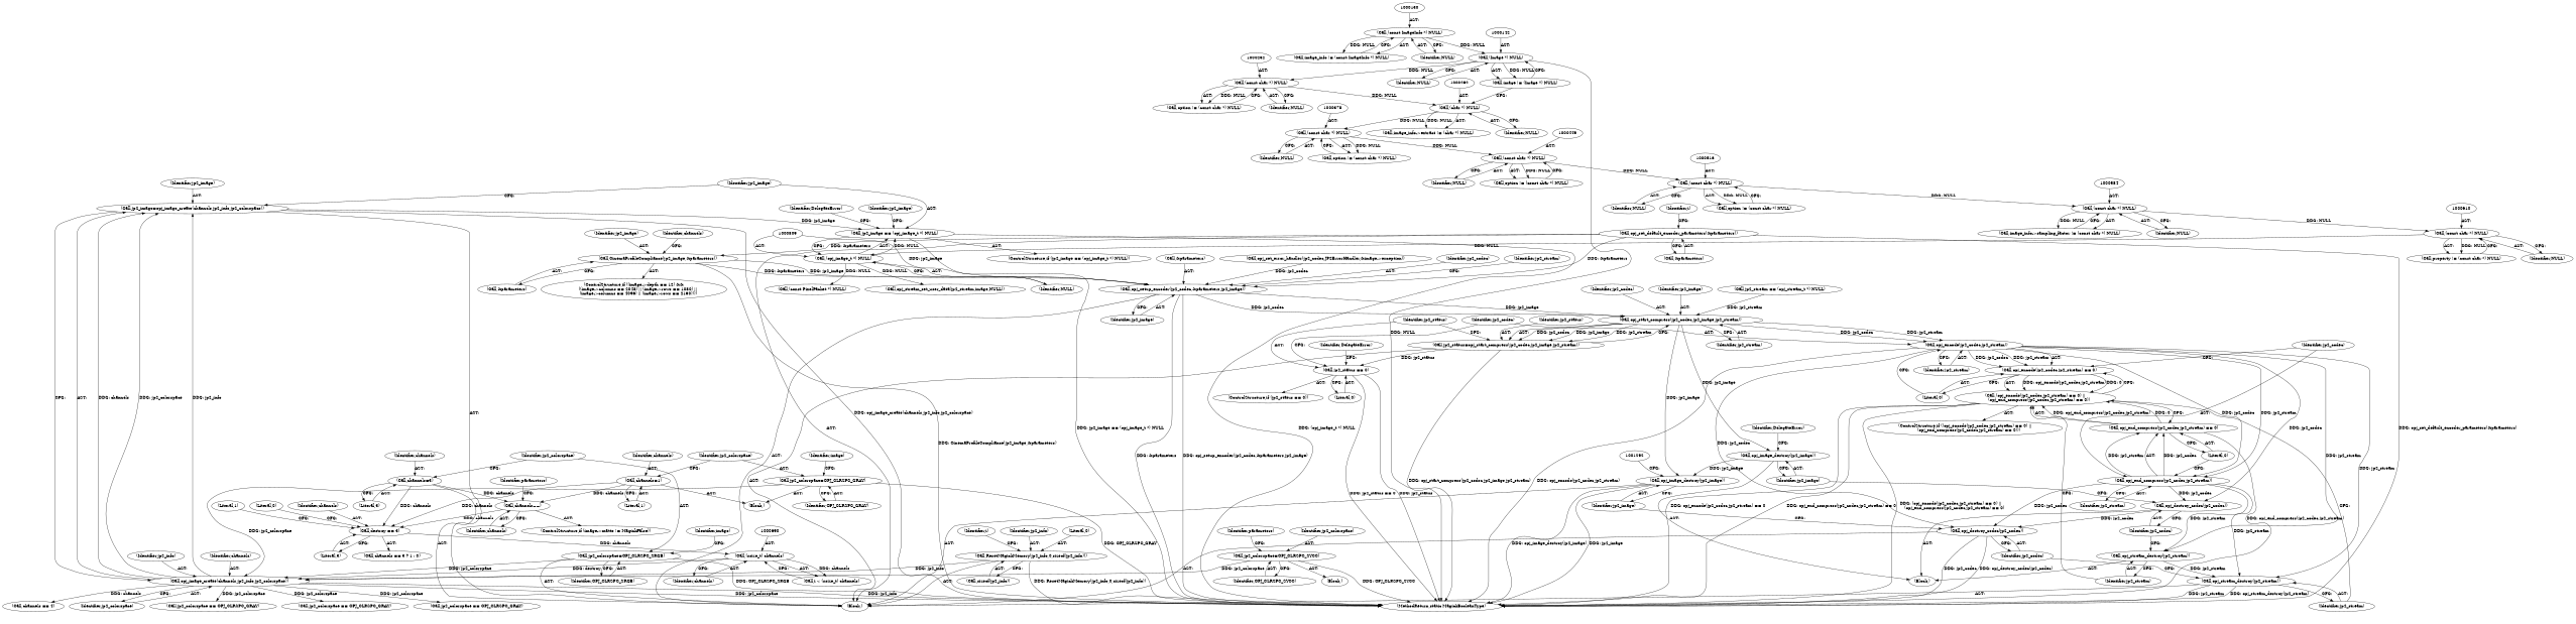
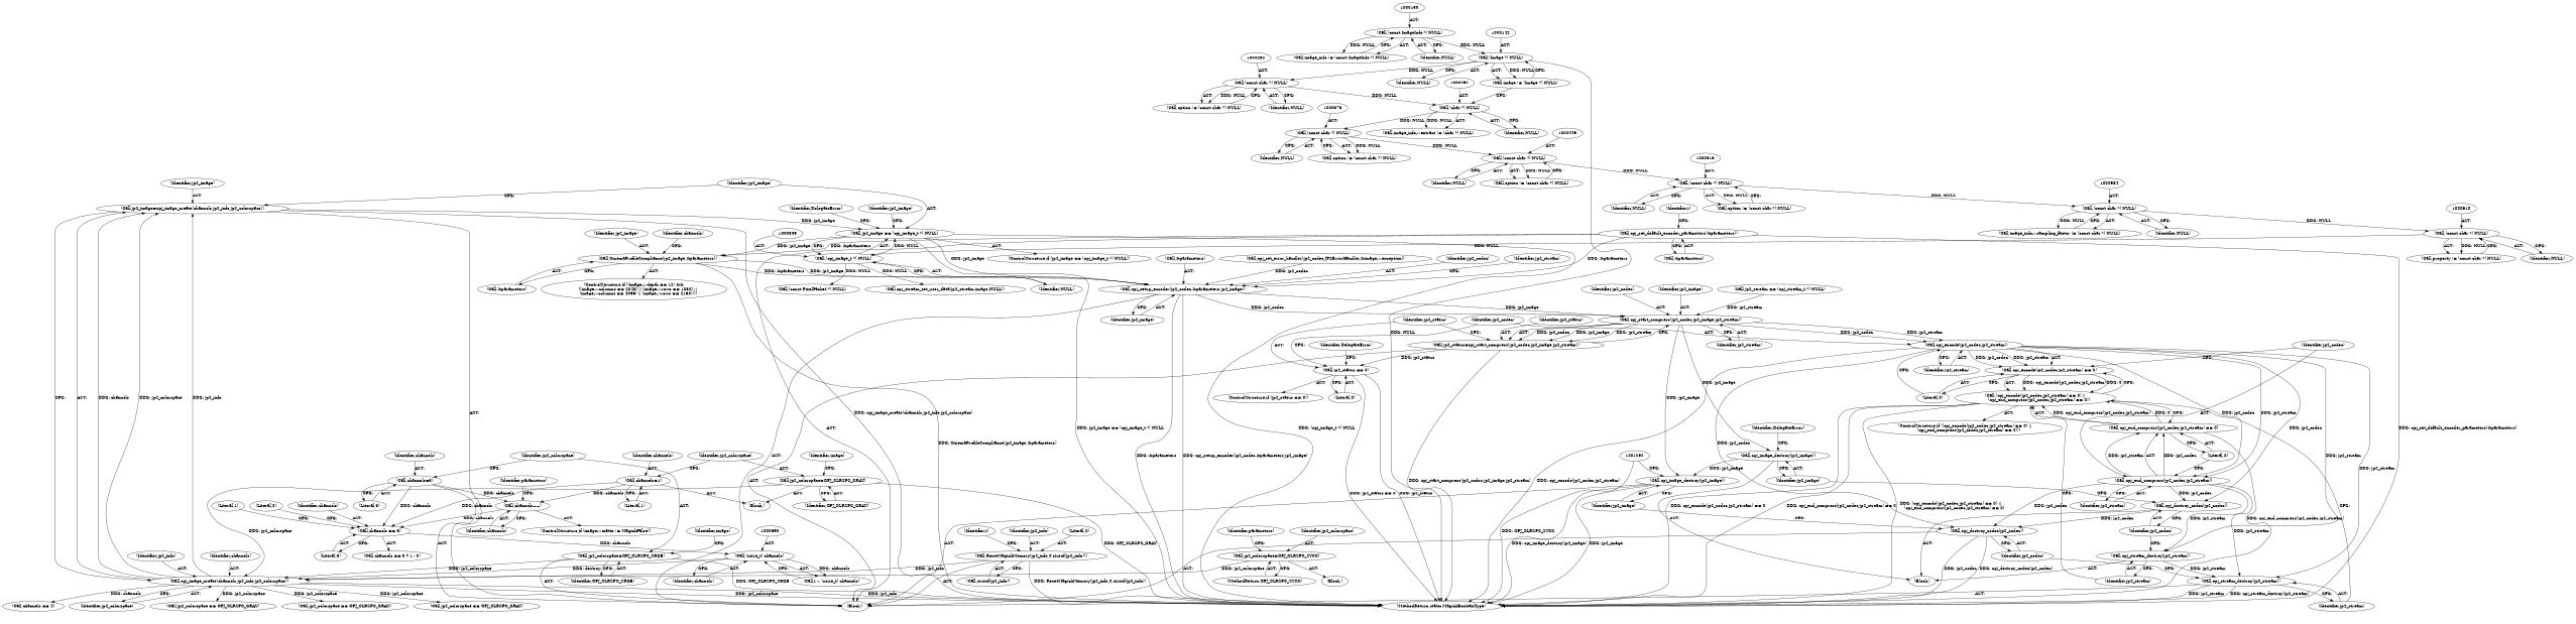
  digraph {
    n1 [label="(Call,CinemaProfileCompliance(jp2_image,&parameters))"]
    n2 [label="(Call,opj_setup_encoder(jp2_codec,&parameters,jp2_image))"]
    n3 [label="(Call,&parameters)"]
    n4 [label="(ControlStructure,if ((image->depth == 12) &&\n      ((image->columns == 2048) || (image->rows == 1080) ||\n       (image->columns == 4096) || (image->rows == 2160))))"]
    n5 [label="(MethodReturn,static MagickBooleanType)"]
    n6 [label="(Block,)"]
    n7 [label="(Call,opj_start_compress(jp2_codec,jp2_image,jp2_stream))"]
    n8 [label="(Identifier,jp2_image)"]
    n9 [label="(Call,jp2_image == (opj_image_t *) NULL)"]
    n10 [label="(Call,(opj_image_t *) NULL)"]
    n11 [label="(ControlStructure,if (jp2_image == (opj_image_t *) NULL))"]
    n12 [label="(Call,opj_stream_set_user_data(jp2_stream,image,NULL))"]
    n13 [label="(Identifier,NULL)"]
    n14 [label="(Call,(const PixelPacket *) NULL)"]
    n15 [label="(Call,jp2_image=opj_image_create(channels,jp2_info,jp2_colorspace))"]
    n16 [label="(Call,opj_image_create(channels,jp2_info,jp2_colorspace))"]
    n17 [label="(Call,channels == 4)"]
    n18 [label="(Identifier,jp2_colorspace)"]
    n19 [label="(Call,jp2_colorspace == OPJ_CLRSPC_GRAY)"]
    n20 [label="(Call,jp2_colorspace == OPJ_CLRSPC_GRAY)"]
    n21 [label="(Call,jp2_colorspace == OPJ_CLRSPC_GRAY)"]
    n22 [label="(Call,(ssize_t) channels)"]
    n23 [label="(Call,i < (ssize_t) channels)"]
    n24 [label="(Identifier,channels)"]
-   n25 [label="(Call,destroy == 3)"]
+   n25 [label="(Call,channels == 3)"]
    n26 [label="(Call,channels == 3 ? 1 : 0)"]
    n27 [label="(Literal,3)"]
    n28 [label="(Call,channels=3)"]
    n29 [label="(Call,channels++)"]
    n30 [label="(Literal,3)"]
    n31 [label="(ControlStructure,if (image->matte != MagickFalse))"]
    n32 [label="(Identifier,channels)"]
    n33 [label="(Call,channels=1)"]
    n34 [label="(Literal,1)"]
    n35 [label="(Block,)"]
    n36 [label="(Call,ResetMagickMemory(jp2_info,0,sizeof(jp2_info)))"]
    n37 [label="(Call,sizeof(jp2_info))"]
    n38 [label="(Call,jp2_colorspace=OPJ_CLRSPC_SRGB)"]
    n39 [label="(Identifier,OPJ_CLRSPC_SRGB)"]
    n40 [label="(Call,jp2_colorspace=OPJ_CLRSPC_SYCC)"]
-   n41 [label="(Identifier,OPJ_CLRSPC_SYCC)"]
+   n41 [label="(MethodReturn,OPJ_CLRSPC_SYCC)"]
    n42 [label="(Block,)"]
    n43 [label="(Call,jp2_colorspace=OPJ_CLRSPC_GRAY)"]
    n44 [label="(Identifier,OPJ_CLRSPC_GRAY)"]
    n45 [label="(Call,(const char *) NULL)"]
    n46 [label="(Call,property != (const char *) NULL)"]
    n47 [label="(Identifier,NULL)"]
    n48 [label="(Call,(const char *) NULL)"]
    n49 [label="(Identifier,NULL)"]
    n50 [label="(Call,image_info->sampling_factor != (const char *) NULL)"]
    n51 [label="(Call,(const char *) NULL)"]
    n52 [label="(Identifier,NULL)"]
    n53 [label="(Call,option != (const char *) NULL)"]
    n54 [label="(Call,(const char *) NULL)"]
    n55 [label="(Identifier,NULL)"]
    n56 [label="(Call,option != (const char *) NULL)"]
    n57 [label="(Call,(const char *) NULL)"]
    n58 [label="(Call,option != (const char *) NULL)"]
    n59 [label="(Identifier,NULL)"]
    n60 [label="(Call,(char *) NULL)"]
    n61 [label="(Call,image_info->extract != (char *) NULL)"]
    n62 [label="(Identifier,NULL)"]
    n63 [label="(Call,(const char *) NULL)"]
    n64 [label="(Call,option != (const char *) NULL)"]
    n65 [label="(Identifier,NULL)"]
    n66 [label="(Call,(Image *) NULL)"]
    n67 [label="(Call,image != (Image *) NULL)"]
    n68 [label="(Identifier,NULL)"]
    n69 [label="(Call,(const ImageInfo *) NULL)"]
    n70 [label="(Call,image_info != (const ImageInfo *) NULL)"]
    n71 [label="(Identifier,NULL)"]
    n72 [label="(Call,opj_set_default_encoder_parameters(&parameters))"]
    n73 [label="(Call,&parameters)"]
    n74 [label="(Call,jp2_status=opj_start_compress(jp2_codec,jp2_image,jp2_stream))"]
    n75 [label="(Call,opj_encode(jp2_codec,jp2_stream))"]
    n76 [label="(Call,opj_image_destroy(jp2_image))"]
    n77 [label="(Call,opj_image_destroy(jp2_image))"]
    n78 [label="(Identifier,jp2_stream)"]
    n79 [label="(Call,jp2_status == 0)"]
    n80 [label="(Call,opj_encode(jp2_codec,jp2_stream) == 0)"]
    n81 [label="(Call,opj_end_compress(jp2_codec,jp2_stream))"]
    n82 [label="(Call,opj_stream_destroy(jp2_stream))"]
    n83 [label="(Call,opj_stream_destroy(jp2_stream))"]
    n84 [label="(Call,opj_destroy_codec(jp2_codec))"]
    n85 [label="(Call,opj_destroy_codec(jp2_codec))"]
    n86 [label="(Identifier,jp2_stream)"]
    n87 [label="(Block,)"]
    n88 [label="(Identifier,jp2_image)"]
    n89 [label="(Identifier,jp2_image)"]
    n90 [label="(ControlStructure,if (jp2_status == 0))"]
    n91 [label="(Literal,0)"]
    n92 [label="(Call,(opj_encode(jp2_codec,jp2_stream) == 0) ||\n      (opj_end_compress(jp2_codec,jp2_stream) == 0))"]
    n93 [label="(Literal,0)"]
    n94 [label="(Call,opj_end_compress(jp2_codec,jp2_stream) == 0)"]
    n95 [label="(Identifier,jp2_stream)"]
    n96 [label="(Identifier,jp2_stream)"]
    n97 [label="(Identifier,jp2_stream)"]
    n98 [label="(Identifier,jp2_codec)"]
    n99 [label="(Identifier,jp2_codec)"]
    n100 [label="(ControlStructure,if ((opj_encode(jp2_codec,jp2_stream) == 0) ||\n      (opj_end_compress(jp2_codec,jp2_stream) == 0)))"]
    n101 [label="(Literal,0)"]
    n102 [label="(Call,opj_set_error_handler(jp2_codec,JP2ErrorHandler,&image->exception))"]
    n103 [label="(Identifier,jp2_codec)"]
    n104 [label="(Identifier,jp2_codec)"]
    n105 [label="(Identifier,jp2_codec)"]
    n106 [label="(Identifier,image)"]
    n107 [label="(Literal,0)"]
    n108 [label="(Identifier,parameters)"]
    n109 [label="(Identifier,parameters)"]
    n110 [label="(Identifier,channels)"]
    n111 [label="(Identifier,jp2_status)"]
    n112 [label="(Identifier,channels)"]
    n113 [label="(Literal,1)"]
    n114 [label="(Identifier,channels)"]
    n115 [label="(Identifier,jp2_status)"]
    n116 [label="(Literal,0)"]
    n117 [label="(Identifier,jp2_image)"]
    n118 [label="(Identifier,channels)"]
    n119 [label="(Identifier,jp2_image)"]
    n120 [label="(Identifier,jp2_stream)"]
    n121 [label="(Identifier,i)"]
    n122 [label="(Identifier,jp2_image)"]
    n123 [label="(Call,&parameters)"]
    n124 [label="(Identifier,jp2_image)"]
    n125 [label="(Identifier,jp2_colorspace)"]
    n126 [label="(Identifier,DelegateError)"]
    n127 [label="(Identifier,jp2_colorspace)"]
    n128 [label="(Identifier,jp2_info)"]
    n129 [label="(Call,jp2_stream == (opj_stream_t *) NULL)"]
    n130 [label="(Identifier,i)"]
    n131 [label="(Identifier,jp2_codec)"]
    n132 [label="(Identifier,jp2_info)"]
    n133 [label="(Identifier,channels)"]
    n134 [label="(Identifier,jp2_colorspace)"]
    n135 [label="(Identifier,DelegateError)"]
    n136 [label="(Identifier,DelegateError)"]
    n137 [label="(Identifier,jp2_image)"]
    n138 [label="(Identifier,image)"]
    1000690
    1000809
    1000610
    1000584
    1000516
    1000449
    1000378
    1000292
    1000232
    1000142
    1000130
    1001292
    n1 -> n2 [label="DDG: &parameters"]
    n1 -> n2 [label="DDG: jp2_image"]
    n1 -> n3 [label="CFG: "]
    n1 -> n4 [label="AST: "]
    n1 -> n5 [label="DDG: CinemaProfileCompliance(jp2_image,&parameters)"]
    n2 -> n5 [label="DDG: opj_setup_encoder(jp2_codec,&parameters,jp2_image)"]
    n2 -> n5 [label="DDG: &parameters"]
    n2 -> n6 [label="AST: "]
    n2 -> n7 [label="DDG: jp2_codec"]
    n2 -> n7 [label="DDG: jp2_image"]
    n2 -> n8 [label="CFG: "]
    n3 -> n1 [label="AST: "]
    n7 -> n74 [label="AST: "]
    n7 -> n74 [label="DDG: jp2_codec"]
    n7 -> n74 [label="DDG: jp2_image"]
    n7 -> n74 [label="DDG: jp2_stream"]
    n7 -> n75 [label="DDG: jp2_codec"]
    n7 -> n75 [label="DDG: jp2_stream"]
    n7 -> n76 [label="DDG: jp2_image"]
    n7 -> n77 [label="DDG: jp2_image"]
    n7 -> n78 [label="CFG: "]
    n8 -> n2 [label="AST: "]
-   1000809 -> n2 [label="DDG: jp2_image"]
+   n9 -> n1 [label="DDG: jp2_image"]
+   n9 -> n2 [label="DDG: jp2_image"]
    n9 -> n5 [label="DDG: (opj_image_t *) NULL"]
    n9 -> n5 [label="DDG: jp2_image == (opj_image_t *) NULL"]
    n9 -> n10 [label="CFG: "]
    n9 -> n11 [label="AST: "]
    n10 -> n9 [label="AST: "]
    n10 -> n9 [label="DDG: NULL"]
    n10 -> n12 [label="DDG: NULL"]
    n10 -> n13 [label="CFG: "]
    n10 -> n14 [label="DDG: NULL"]
    n13 -> n10 [label="AST: "]
    n15 -> n5 [label="DDG: opj_image_create(channels,jp2_info,jp2_colorspace)"]
    n15 -> n6 [label="AST: "]
    n15 -> n9 [label="DDG: jp2_image"]
    n15 -> n16 [label="CFG: "]
    n16 -> n5 [label="DDG: jp2_info"]
    n16 -> n5 [label="DDG: jp2_colorspace"]
    n16 -> n15 [label="AST: "]
    n16 -> n15 [label="DDG: channels"]
    n16 -> n15 [label="DDG: jp2_info"]
    n16 -> n15 [label="DDG: jp2_colorspace"]
    n16 -> n17 [label="DDG: channels"]
    n16 -> n18 [label="CFG: "]
    n16 -> n19 [label="DDG: jp2_colorspace"]
    n16 -> n20 [label="DDG: jp2_colorspace"]
    n16 -> n21 [label="DDG: jp2_colorspace"]
    n18 -> n16 [label="AST: "]
    n22 -> n16 [label="DDG: destroy"]
    n22 -> n23 [label="AST: "]
    n22 -> n23 [label="DDG: channels"]
    n22 -> n24 [label="CFG: "]
    n23 -> n22 [label="CFG: "]
    n24 -> n22 [label="AST: "]
    n25 -> n22 [label="DDG: channels"]
    n25 -> n26 [label="AST: "]
    n25 -> n27 [label="CFG: "]
    n27 -> n25 [label="AST: "]
    n28 -> n6 [label="AST: "]
    n28 -> n25 [label="DDG: channels"]
    n28 -> n29 [label="DDG: channels"]
    n28 -> n30 [label="CFG: "]
    n29 -> n25 [label="DDG: channels"]
    n29 -> n31 [label="AST: "]
    n29 -> n32 [label="CFG: "]
    n30 -> n28 [label="AST: "]
    n32 -> n29 [label="AST: "]
    n33 -> n25 [label="DDG: channels"]
    n33 -> n29 [label="DDG: channels"]
    n33 -> n34 [label="CFG: "]
    n33 -> n35 [label="AST: "]
    n34 -> n33 [label="AST: "]
    n36 -> n5 [label="DDG: ResetMagickMemory(jp2_info,0,sizeof(jp2_info))"]
    n36 -> n6 [label="AST: "]
    n36 -> n16 [label="DDG: jp2_info"]
    n36 -> n37 [label="CFG: "]
    n37 -> n36 [label="AST: "]
    n38 -> n5 [label="DDG: OPJ_CLRSPC_SRGB"]
    n38 -> n6 [label="AST: "]
    n38 -> n16 [label="DDG: jp2_colorspace"]
    n38 -> n39 [label="CFG: "]
    n39 -> n38 [label="AST: "]
-   n40 -> n5 [label="DDG: OPJ_CLRSPC_SYCC"]
+   1001292 -> n5 [label="DDG: OPJ_CLRSPC_SYCC"]
    n40 -> n16 [label="DDG: jp2_colorspace"]
    n40 -> n41 [label="CFG: "]
    n40 -> n42 [label="AST: "]
    n41 -> n40 [label="AST: "]
    n43 -> n5 [label="DDG: OPJ_CLRSPC_GRAY"]
    n43 -> n16 [label="DDG: jp2_colorspace"]
    n43 -> n35 [label="AST: "]
    n43 -> n44 [label="CFG: "]
    n44 -> n43 [label="AST: "]
    n45 -> n10 [label="DDG: NULL"]
    n45 -> n46 [label="AST: "]
    n45 -> n46 [label="DDG: NULL"]
    n45 -> n47 [label="CFG: "]
    n46 -> n45 [label="CFG: "]
    n47 -> n45 [label="AST: "]
    n48 -> n45 [label="DDG: NULL"]
    n48 -> n49 [label="CFG: "]
    n48 -> n50 [label="AST: "]
    n48 -> n50 [label="DDG: NULL"]
    n49 -> n48 [label="AST: "]
    n50 -> n48 [label="CFG: "]
    n51 -> n48 [label="DDG: NULL"]
    n51 -> n52 [label="CFG: "]
    n51 -> n53 [label="AST: "]
    n51 -> n53 [label="DDG: NULL"]
    n52 -> n51 [label="AST: "]
    n53 -> n51 [label="CFG: "]
    n54 -> n51 [label="DDG: NULL"]
    n54 -> n55 [label="CFG: "]
    n54 -> n56 [label="AST: "]
    n54 -> n56 [label="DDG: NULL"]
    n55 -> n54 [label="AST: "]
    n56 -> n54 [label="CFG: "]
    n57 -> n54 [label="DDG: NULL"]
    n57 -> n58 [label="AST: "]
    n57 -> n58 [label="DDG: NULL"]
    n57 -> n59 [label="CFG: "]
    n58 -> n57 [label="CFG: "]
    n59 -> n57 [label="AST: "]
    n60 -> n57 [label="DDG: NULL"]
    n60 -> n61 [label="AST: "]
    n60 -> n61 [label="DDG: NULL"]
    n60 -> n62 [label="CFG: "]
    n62 -> n60 [label="AST: "]
    n63 -> n60 [label="DDG: NULL"]
    n63 -> n64 [label="AST: "]
    n63 -> n64 [label="DDG: NULL"]
    n63 -> n65 [label="CFG: "]
    n64 -> n63 [label="CFG: "]
    n65 -> n63 [label="AST: "]
    n66 -> n5 [label="DDG: NULL"]
    n66 -> n63 [label="DDG: NULL"]
    n66 -> n67 [label="AST: "]
    n66 -> n67 [label="DDG: NULL"]
    n66 -> n68 [label="CFG: "]
    n67 -> n60 [label="CFG: "]
    n67 -> n66 [label="CFG: "]
    n68 -> n66 [label="AST: "]
    n69 -> n66 [label="DDG: NULL"]
    n69 -> n70 [label="AST: "]
    n69 -> n70 [label="DDG: NULL"]
    n69 -> n71 [label="CFG: "]
    n70 -> n69 [label="CFG: "]
    n71 -> n69 [label="AST: "]
    n72 -> n1 [label="DDG: &parameters"]
    n72 -> n2 [label="DDG: &parameters"]
    n72 -> n5 [label="DDG: opj_set_default_encoder_parameters(&parameters)"]
    n72 -> n6 [label="AST: "]
    n72 -> n73 [label="CFG: "]
    n73 -> n72 [label="AST: "]
    n74 -> n5 [label="DDG: opj_start_compress(jp2_codec,jp2_image,jp2_stream)"]
    n74 -> n6 [label="AST: "]
    n74 -> n7 [label="CFG: "]
    n74 -> n79 [label="DDG: jp2_status"]
    n75 -> n5 [label="DDG: opj_encode(jp2_codec,jp2_stream)"]
    n75 -> n80 [label="AST: "]
    n75 -> n80 [label="DDG: jp2_codec"]
    n75 -> n80 [label="DDG: jp2_stream"]
    n75 -> n81 [label="DDG: jp2_codec"]
    n75 -> n81 [label="DDG: jp2_stream"]
    n75 -> n82 [label="DDG: jp2_stream"]
    n75 -> n83 [label="DDG: jp2_stream"]
    n75 -> n84 [label="DDG: jp2_codec"]
    n75 -> n85 [label="DDG: jp2_codec"]
    n75 -> n86 [label="CFG: "]
    n76 -> n77 [label="DDG: jp2_image"]
    n76 -> n87 [label="AST: "]
    n76 -> n88 [label="CFG: "]
    n77 -> n5 [label="DDG: jp2_image"]
    n77 -> n5 [label="DDG: opj_image_destroy(jp2_image)"]
    n77 -> n6 [label="AST: "]
    n77 -> n89 [label="CFG: "]
    n78 -> n7 [label="AST: "]
    n79 -> n5 [label="DDG: jp2_status"]
    n79 -> n5 [label="DDG: jp2_status == 0"]
    n79 -> n90 [label="AST: "]
    n79 -> n91 [label="CFG: "]
    n80 -> n92 [label="AST: "]
    n80 -> n92 [label="DDG: opj_encode(jp2_codec,jp2_stream)"]
    n80 -> n92 [label="DDG: 0"]
    n80 -> n93 [label="CFG: "]
    n81 -> n82 [label="DDG: jp2_stream"]
    n81 -> n83 [label="DDG: jp2_stream"]
    n81 -> n84 [label="DDG: jp2_codec"]
    n81 -> n85 [label="DDG: jp2_codec"]
    n81 -> n94 [label="AST: "]
    n81 -> n94 [label="DDG: jp2_codec"]
    n81 -> n94 [label="DDG: jp2_stream"]
    n81 -> n95 [label="CFG: "]
    n82 -> n83 [label="DDG: jp2_stream"]
    n82 -> n87 [label="AST: "]
    n82 -> n96 [label="CFG: "]
    n83 -> n5 [label="DDG: jp2_stream"]
    n83 -> n5 [label="DDG: opj_stream_destroy(jp2_stream)"]
    n83 -> n6 [label="AST: "]
    n83 -> n97 [label="CFG: "]
    n84 -> n85 [label="DDG: jp2_codec"]
    n84 -> n87 [label="AST: "]
    n84 -> n98 [label="CFG: "]
    n85 -> n5 [label="DDG: jp2_codec"]
    n85 -> n5 [label="DDG: opj_destroy_codec(jp2_codec)"]
    n85 -> n6 [label="AST: "]
    n85 -> n99 [label="CFG: "]
    n86 -> n75 [label="AST: "]
    n88 -> n76 [label="AST: "]
    n88 -> n84 [label="CFG: "]
    n89 -> n77 [label="AST: "]
    n89 -> n85 [label="CFG: "]
    n91 -> n79 [label="AST: "]
    n92 -> n5 [label="DDG: opj_encode(jp2_codec,jp2_stream) == 0"]
    n92 -> n5 [label="DDG: opj_end_compress(jp2_codec,jp2_stream) == 0"]
    n92 -> n5 [label="DDG: (opj_encode(jp2_codec,jp2_stream) == 0) ||\n      (opj_end_compress(jp2_codec,jp2_stream) == 0)"]
    n92 -> n80 [label="CFG: "]
    n92 -> n94 [label="CFG: "]
    n92 -> n100 [label="AST: "]
    n93 -> n75 [label="CFG: "]
    n93 -> n80 [label="AST: "]
    n94 -> n5 [label="DDG: opj_end_compress(jp2_codec,jp2_stream)"]
    n94 -> n92 [label="AST: "]
    n94 -> n92 [label="DDG: opj_end_compress(jp2_codec,jp2_stream)"]
    n94 -> n92 [label="DDG: 0"]
    n94 -> n101 [label="CFG: "]
    n95 -> n81 [label="AST: "]
    n96 -> n82 [label="AST: "]
    n96 -> n92 [label="CFG: "]
    n97 -> n83 [label="AST: "]
    n97 -> n92 [label="CFG: "]
    n98 -> n82 [label="CFG: "]
    n98 -> n84 [label="AST: "]
    n99 -> n83 [label="CFG: "]
    n99 -> n85 [label="AST: "]
    n101 -> n81 [label="CFG: "]
    n101 -> n94 [label="AST: "]
    n102 -> n2 [label="DDG: jp2_codec"]
    n103 -> n80 [label="CFG: "]
    n103 -> n81 [label="AST: "]
    n104 -> n2 [label="AST: "]
    n105 -> n75 [label="AST: "]
    n105 -> n79 [label="CFG: "]
    n106 -> n38 [label="CFG: "]
    n107 -> n36 [label="AST: "]
    n108 -> n29 [label="CFG: "]
    n109 -> n40 [label="CFG: "]
    n110 -> n1 [label="CFG: "]
    n111 -> n74 [label="AST: "]
    n112 -> n28 [label="AST: "]
    n113 -> n25 [label="CFG: "]
    n114 -> n33 [label="AST: "]
    n115 -> n74 [label="CFG: "]
    n115 -> n79 [label="AST: "]
    n116 -> n25 [label="CFG: "]
    n117 -> n9 [label="CFG: "]
    n118 -> n25 [label="AST: "]
    n119 -> n1 [label="AST: "]
    n120 -> n2 [label="CFG: "]
    n121 -> n36 [label="CFG: "]
    n122 -> n9 [label="AST: "]
    n122 -> n15 [label="CFG: "]
    n123 -> n2 [label="AST: "]
    n124 -> n7 [label="AST: "]
    n125 -> n28 [label="CFG: "]
    n125 -> n38 [label="AST: "]
    n126 -> n76 [label="CFG: "]
    n127 -> n40 [label="AST: "]
    n128 -> n36 [label="AST: "]
    n129 -> n7 [label="DDG: jp2_stream"]
    n130 -> n72 [label="CFG: "]
    n131 -> n7 [label="AST: "]
    n132 -> n16 [label="AST: "]
    n133 -> n16 [label="AST: "]
    n134 -> n33 [label="CFG: "]
    n134 -> n43 [label="AST: "]
    n135 -> n9 [label="CFG: "]
    n136 -> n79 [label="CFG: "]
    n137 -> n15 [label="AST: "]
    n138 -> n43 [label="CFG: "]
    1000690 -> n22 [label="AST: "]
    1000809 -> n10 [label="AST: "]
    1000610 -> n45 [label="AST: "]
    1000584 -> n48 [label="AST: "]
    1000516 -> n51 [label="AST: "]
    1000449 -> n54 [label="AST: "]
    1000378 -> n57 [label="AST: "]
    1000292 -> n60 [label="AST: "]
    1000232 -> n63 [label="AST: "]
    1000142 -> n66 [label="AST: "]
    1000130 -> n69 [label="AST: "]
    1001292 -> n77 [label="CFG: "]
  }
